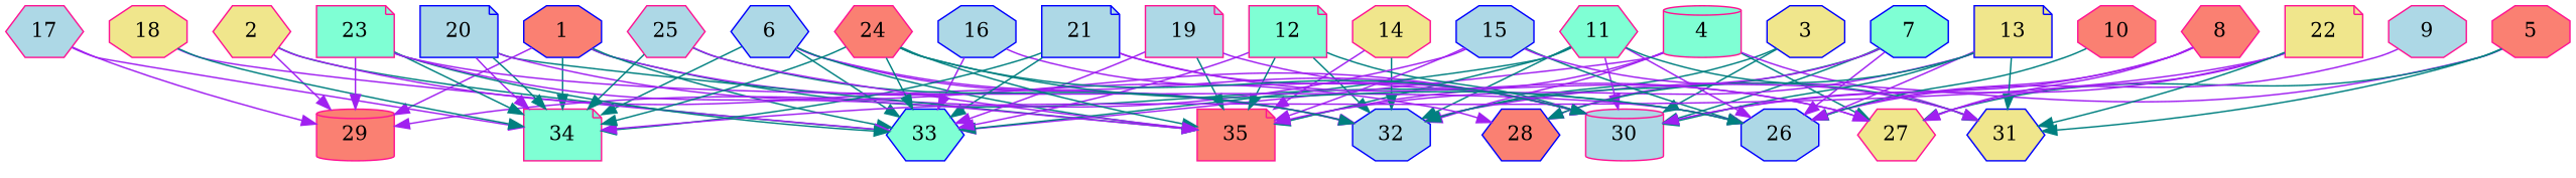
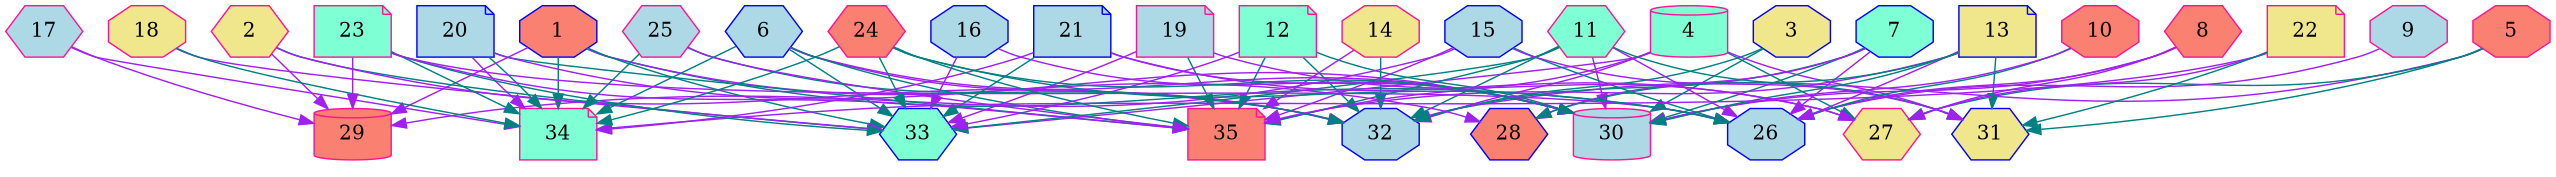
  digraph {
    fontname="DejaVu Serif"
    node [alpha=0.15 color=deeppink fillcolor=lightblue fontname="DejaVu Serif" shape=octagon style=filled]
    edge [color=purple fontname="DejaVu Serif"]
    1 [alpha=0.09 color=blue expect_size=43680768 fillcolor=salmon]
    26 [alpha=0.19 color=blue expect_size=22876160]
    29 [alpha=0.07 expect_size=47698944 fillcolor=salmon shape=cylinder]
    30 [alpha=0.04 expect_size=31064064 shape=cylinder]
    33 [color=blue expect_size=47803392 fillcolor=aquamarine shape=hexagon]
    34 [alpha=0.11 expect_size=10485760 fillcolor=aquamarine shape=note]
    2 [alpha=0.16 expect_size=21487616 fillcolor=khaki shape=hexagon]
    32 [color=blue expect_size=27367424]
    3 [color=blue expect_size=5860352 fillcolor=khaki]
    4 [alpha=0.14 expect_size=28587008 fillcolor=aquamarine shape=cylinder]
    27 [alpha=0.11 expect_size=24459264 fillcolor=khaki shape=hexagon]
    31 [alpha=0.17 color=blue expect_size=42931200 fillcolor=khaki shape=hexagon]
    35 [alpha=0.18 expect_size=33130496 fillcolor=salmon shape=note]
    5 [alpha=0.14 expect_size=50838528 fillcolor=salmon]
    6 [alpha=0.02 color=blue expect_size=51792896 shape=hexagon]
    7 [alpha=0.12 color=blue expect_size=22500352 fillcolor=aquamarine]
    28 [alpha=0.11 color=blue expect_size=24963072 fillcolor=salmon shape=hexagon]
    8 [expect_size=26230784 fillcolor=salmon shape=hexagon]
    9 [alpha=0.20 expect_size=41589760]
    10 [alpha=0.17 expect_size=6146048 fillcolor=salmon]
    11 [alpha=0.17 expect_size=43992064 fillcolor=aquamarine shape=hexagon]
    12 [alpha=0.12 expect_size=18526208 fillcolor=aquamarine shape=note]
    13 [alpha=0.07 color=blue expect_size=8171520 fillcolor=khaki shape=note]
    14 [alpha=0.01 expect_size=44195840 fillcolor=khaki]
    15 [alpha=0.01 color=blue expect_size=29185024]
    16 [alpha=0.01 color=blue expect_size=16179200]
    17 [alpha=0.00 expect_size=19875840 shape=hexagon]
    18 [alpha=0.10 expect_size=47296512 fillcolor=khaki]
    19 [alpha=0.13 expect_size=34741248 shape=note]
    20 [alpha=0.05 color=blue expect_size=34550784 shape=note]
    21 [alpha=0.13 color=blue expect_size=27446272 shape=note]
    22 [alpha=0.09 expect_size=20722688 fillcolor=khaki shape=note]
    23 [alpha=0.04 expect_size=50155520 fillcolor=aquamarine shape=note]
    24 [alpha=0.10 expect_size=18465792 fillcolor=salmon shape=hexagon]
    25 [alpha=0.14 expect_size=20987904 shape=hexagon]
    1 -> 26 [color=teal]
    1 -> 29
    1 -> 30
    1 -> 33 [color=teal]
    1 -> 34 [color=teal]
    2 -> 29
    2 -> 33 [color=teal]
    2 -> 32
    3 -> 30 [color=teal]
    3 -> 32 [color=teal]
    4 -> 33
    4 -> 32
    4 -> 27 [color=teal]
    4 -> 31
    4 -> 35
    5 -> 32
    5 -> 27 [color=teal]
    5 -> 31 [color=teal]
    6 -> 30
    6 -> 33 [color=teal]
    6 -> 34 [color=teal]
    6 -> 32
    6 -> 35 [color=teal]
    7 -> 26
    7 -> 30 [color=teal]
    7 -> 32 [color=teal]
    7 -> 28
    8 -> 26
    8 -> 30
    8 -> 27
    9 -> 26
    10 -> 26 [color=teal]
    11 -> 26
    11 -> 30
    11 -> 33 [color=teal]
    11 -> 32 [color=teal]
    11 -> 31 [color=teal]
    11 -> 35 [color=teal]
    12 -> 30 [color=teal]
    12 -> 33
    12 -> 32 [color=teal]
    12 -> 35 [color=teal]
    13 -> 26
    13 -> 30 [color=teal]
    13 -> 31 [color=teal]
    13 -> 35
    13 -> 28 [color=teal]
    14 -> 32 [color=teal]
    14 -> 35
    15 -> 26 [color=teal]
    15 -> 29
    15 -> 31
    15 -> 35
    16 -> 30
    16 -> 33
    17 -> 29
    17 -> 34
    18 -> 33
    18 -> 34 [color=teal]
    19 -> 33
    19 -> 27
    19 -> 35 [color=teal]
    20 -> 34
    20 -> 34 [color=teal]
    20 -> 35 [color=teal]
    20 -> 28
    21 -> 30
    21 -> 33 [color=teal]
-   21 -> 34 [color=teal]
+   21 -> 34
    21 -> 27
-   22 -> 30
+   10 -> 30
    22 -> 34
    22 -> 27
    22 -> 31 [color=teal]
    23 -> 26
    23 -> 29
    23 -> 33 [color=teal]
    23 -> 34 [color=teal]
    23 -> 35
    24 -> 26 [color=teal]
    24 -> 30 [color=teal]
    24 -> 33 [color=teal]
    24 -> 34 [color=teal]
    24 -> 35 [color=teal]
    25 -> 34 [color=teal]
    25 -> 32 [color=teal]
    25 -> 35
  }
